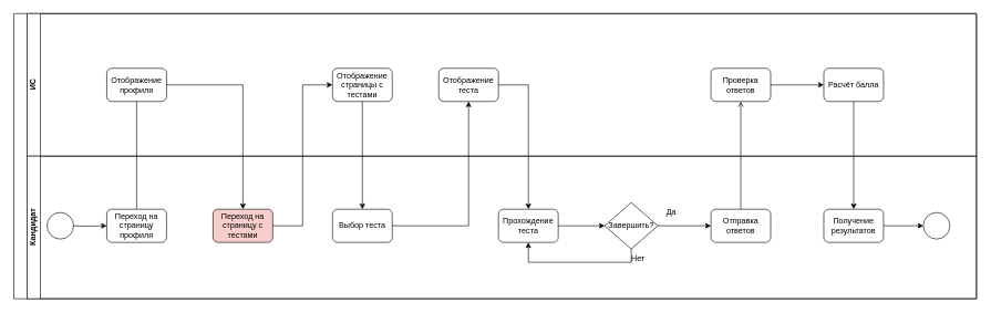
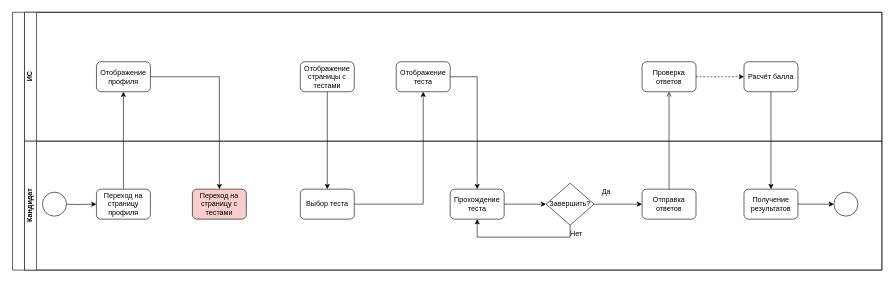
  <mxCell id="0" />
  <mxCell id="1" parent="0" />
  <mxCell id="2" value="" style="swimlane;html=1;childLayout=stackLayout;resizeParent=1;resizeParentMax=0;horizontal=0;startSize=20;horizontalStack=0;" parent="1" vertex="1"><mxGeometry x="20" y="20" width="1450" height="430" as="geometry"><mxRectangle x="120" y="120" width="40" height="50" as="alternateBounds" /></mxGeometry></mxCell>
  <mxCell id="3" value="ИС" style="swimlane;html=1;startSize=20;horizontal=0;" parent="2" vertex="1"><mxGeometry x="20" width="1430" height="215" as="geometry" /></mxCell>
  <mxCell id="4" value="Отображение профиля" style="rounded=1;whiteSpace=wrap;html=1;" vertex="1" parent="3"><mxGeometry x="120" y="82.5" width="90" height="50" as="geometry" /></mxCell>
  <mxCell id="5" value="Отображение страницы с тестами" style="rounded=1;whiteSpace=wrap;html=1;" vertex="1" parent="3"><mxGeometry x="460" y="82.5" width="90" height="50" as="geometry" /></mxCell>
  <mxCell id="6" value="Отображение теста" style="rounded=1;whiteSpace=wrap;html=1;" vertex="1" parent="3"><mxGeometry x="620" y="82.5" width="90" height="50" as="geometry" /></mxCell>
- <mxCell id="7" style="edgeStyle=orthogonalEdgeStyle;rounded=0;orthogonalLoop=1;jettySize=auto;html=1;entryX=0;entryY=0.5;entryDx=0;entryDy=0;" edge="1" parent="3" source="8" target="9"><mxGeometry relative="1" as="geometry" /></mxCell>
+ <mxCell id="7" style="edgeStyle=orthogonalEdgeStyle;rounded=0;orthogonalLoop=1;jettySize=auto;html=1;entryX=0;entryY=0.5;entryDx=0;entryDy=0;dashed=1;" edge="1" parent="3" source="8" target="9"><mxGeometry relative="1" as="geometry" /></mxCell>
  <mxCell id="8" value="Проверка ответов" style="rounded=1;whiteSpace=wrap;html=1;" vertex="1" parent="3"><mxGeometry x="1030" y="82.5" width="90" height="50" as="geometry" /></mxCell>
  <mxCell id="9" value="Расчёт балла" style="rounded=1;whiteSpace=wrap;html=1;" vertex="1" parent="3"><mxGeometry x="1200" y="82.5" width="90" height="50" as="geometry" /></mxCell>
- <mxCell id="10" style="edgeStyle=orthogonalEdgeStyle;rounded=0;orthogonalLoop=1;jettySize=auto;html=1;entryX=0.5;entryY=1;entryDx=0;entryDy=0;endArrow=none;" edge="1" parent="2" source="20" target="4"><mxGeometry relative="1" as="geometry" /></mxCell>
+ <mxCell id="10" style="edgeStyle=orthogonalEdgeStyle;rounded=0;orthogonalLoop=1;jettySize=auto;html=1;entryX=0.5;entryY=1;entryDx=0;entryDy=0;" edge="1" parent="2" source="20" target="4"><mxGeometry relative="1" as="geometry" /></mxCell>
  <mxCell id="11" style="edgeStyle=orthogonalEdgeStyle;rounded=0;orthogonalLoop=1;jettySize=auto;html=1;entryX=0.5;entryY=0;entryDx=0;entryDy=0;" edge="1" parent="2" source="4" target="21"><mxGeometry relative="1" as="geometry" /></mxCell>
- <mxCell id="12" style="edgeStyle=orthogonalEdgeStyle;rounded=0;orthogonalLoop=1;jettySize=auto;html=1;entryX=0;entryY=0.5;entryDx=0;entryDy=0;" edge="1" parent="2" source="21" target="5"><mxGeometry relative="1" as="geometry" /></mxCell>
  <mxCell id="13" style="edgeStyle=orthogonalEdgeStyle;rounded=0;orthogonalLoop=1;jettySize=auto;html=1;entryX=0.5;entryY=0;entryDx=0;entryDy=0;" edge="1" parent="2" source="5" target="24"><mxGeometry relative="1" as="geometry" /></mxCell>
  <mxCell id="14" style="edgeStyle=orthogonalEdgeStyle;rounded=0;orthogonalLoop=1;jettySize=auto;html=1;entryX=0.5;entryY=1;entryDx=0;entryDy=0;" edge="1" parent="2" source="24" target="6"><mxGeometry relative="1" as="geometry" /></mxCell>
  <mxCell id="15" style="edgeStyle=orthogonalEdgeStyle;rounded=0;orthogonalLoop=1;jettySize=auto;html=1;entryX=0.5;entryY=0;entryDx=0;entryDy=0;" edge="1" parent="2" source="6" target="26"><mxGeometry relative="1" as="geometry"><Array as="points"><mxPoint x="775" y="108" /></Array></mxGeometry></mxCell>
  <mxCell id="16" style="edgeStyle=orthogonalEdgeStyle;rounded=0;orthogonalLoop=1;jettySize=auto;html=1;entryX=0.5;entryY=1;entryDx=0;entryDy=0;endArrow=open;" edge="1" parent="2" source="30" target="8"><mxGeometry relative="1" as="geometry"><mxPoint x="1085" y="160" as="targetPoint" /></mxGeometry></mxCell>
  <mxCell id="17" style="edgeStyle=orthogonalEdgeStyle;rounded=0;orthogonalLoop=1;jettySize=auto;html=1;" edge="1" parent="2" source="9" target="34"><mxGeometry relative="1" as="geometry" /></mxCell>
  <mxCell id="18" value="Кандидат" style="swimlane;html=1;startSize=20;horizontal=0;" parent="2" vertex="1"><mxGeometry x="20" y="215" width="1430" height="215" as="geometry" /></mxCell>
  <mxCell id="19" style="edgeStyle=orthogonalEdgeStyle;rounded=0;orthogonalLoop=1;jettySize=auto;html=1;" edge="1" parent="18" target="20"><mxGeometry relative="1" as="geometry"><mxPoint x="60" y="105" as="sourcePoint" /></mxGeometry></mxCell>
  <mxCell id="20" value="Переход на страницу профиля" style="rounded=1;whiteSpace=wrap;html=1;" vertex="1" parent="18"><mxGeometry x="120" y="80" width="90" height="50" as="geometry" /></mxCell>
  <mxCell id="21" value="Переход на страницу с тестами" style="rounded=1;whiteSpace=wrap;html=1;fillColor=#f8cecc;" vertex="1" parent="18"><mxGeometry x="280" y="80" width="90" height="50" as="geometry" /></mxCell>
  <mxCell id="22" value="" style="ellipse;whiteSpace=wrap;html=1;" vertex="1" parent="18"><mxGeometry x="30" y="85" width="40" height="40" as="geometry" /></mxCell>
  <mxCell id="23" value="" style="ellipse;whiteSpace=wrap;html=1;" vertex="1" parent="18"><mxGeometry x="1350" y="85" width="40" height="40" as="geometry" /></mxCell>
  <mxCell id="24" value="Выбор теста" style="rounded=1;whiteSpace=wrap;html=1;" vertex="1" parent="18"><mxGeometry x="460" y="80" width="90" height="50" as="geometry" /></mxCell>
  <mxCell id="25" style="edgeStyle=orthogonalEdgeStyle;rounded=0;orthogonalLoop=1;jettySize=auto;html=1;entryX=0;entryY=0.5;entryDx=0;entryDy=0;" edge="1" parent="18" source="26" target="29"><mxGeometry relative="1" as="geometry" /></mxCell>
  <mxCell id="26" value="Прохождение теста" style="rounded=1;whiteSpace=wrap;html=1;" vertex="1" parent="18"><mxGeometry x="710" y="80" width="90" height="50" as="geometry" /></mxCell>
  <mxCell id="27" style="edgeStyle=orthogonalEdgeStyle;rounded=0;orthogonalLoop=1;jettySize=auto;html=1;entryX=0;entryY=0.5;entryDx=0;entryDy=0;" edge="1" parent="18" source="29" target="30"><mxGeometry relative="1" as="geometry" /></mxCell>
  <mxCell id="28" style="edgeStyle=orthogonalEdgeStyle;rounded=0;orthogonalLoop=1;jettySize=auto;html=1;entryX=0.5;entryY=1;entryDx=0;entryDy=0;" edge="1" parent="18" source="29" target="26"><mxGeometry relative="1" as="geometry"><Array as="points"><mxPoint x="910" y="160" /><mxPoint x="755" y="160" /></Array></mxGeometry></mxCell>
  <mxCell id="29" value="Завершить?" style="rhombus;whiteSpace=wrap;html=1;" vertex="1" parent="18"><mxGeometry x="870" y="70" width="80" height="70" as="geometry" /></mxCell>
  <mxCell id="30" value="Отправка ответов" style="rounded=1;whiteSpace=wrap;html=1;" vertex="1" parent="18"><mxGeometry x="1030" y="80" width="90" height="50" as="geometry" /></mxCell>
  <mxCell id="31" value="Да" style="text;html=1;align=center;verticalAlign=middle;resizable=0;points=[];autosize=1;strokeColor=none;fillColor=none;" vertex="1" parent="18"><mxGeometry x="950" y="70" width="40" height="30" as="geometry" /></mxCell>
  <mxCell id="32" value="Нет" style="text;html=1;align=center;verticalAlign=middle;resizable=0;points=[];autosize=1;strokeColor=none;fillColor=none;" vertex="1" parent="18"><mxGeometry x="900" y="140" width="40" height="30" as="geometry" /></mxCell>
  <mxCell id="33" style="edgeStyle=orthogonalEdgeStyle;rounded=0;orthogonalLoop=1;jettySize=auto;html=1;entryX=0;entryY=0.5;entryDx=0;entryDy=0;" edge="1" parent="18" source="34" target="23"><mxGeometry relative="1" as="geometry"><mxPoint x="1340" y="105" as="targetPoint" /></mxGeometry></mxCell>
  <mxCell id="34" value="Получение результатов" style="rounded=1;whiteSpace=wrap;html=1;" vertex="1" parent="18"><mxGeometry x="1200" y="80" width="90" height="50" as="geometry" /></mxCell>
